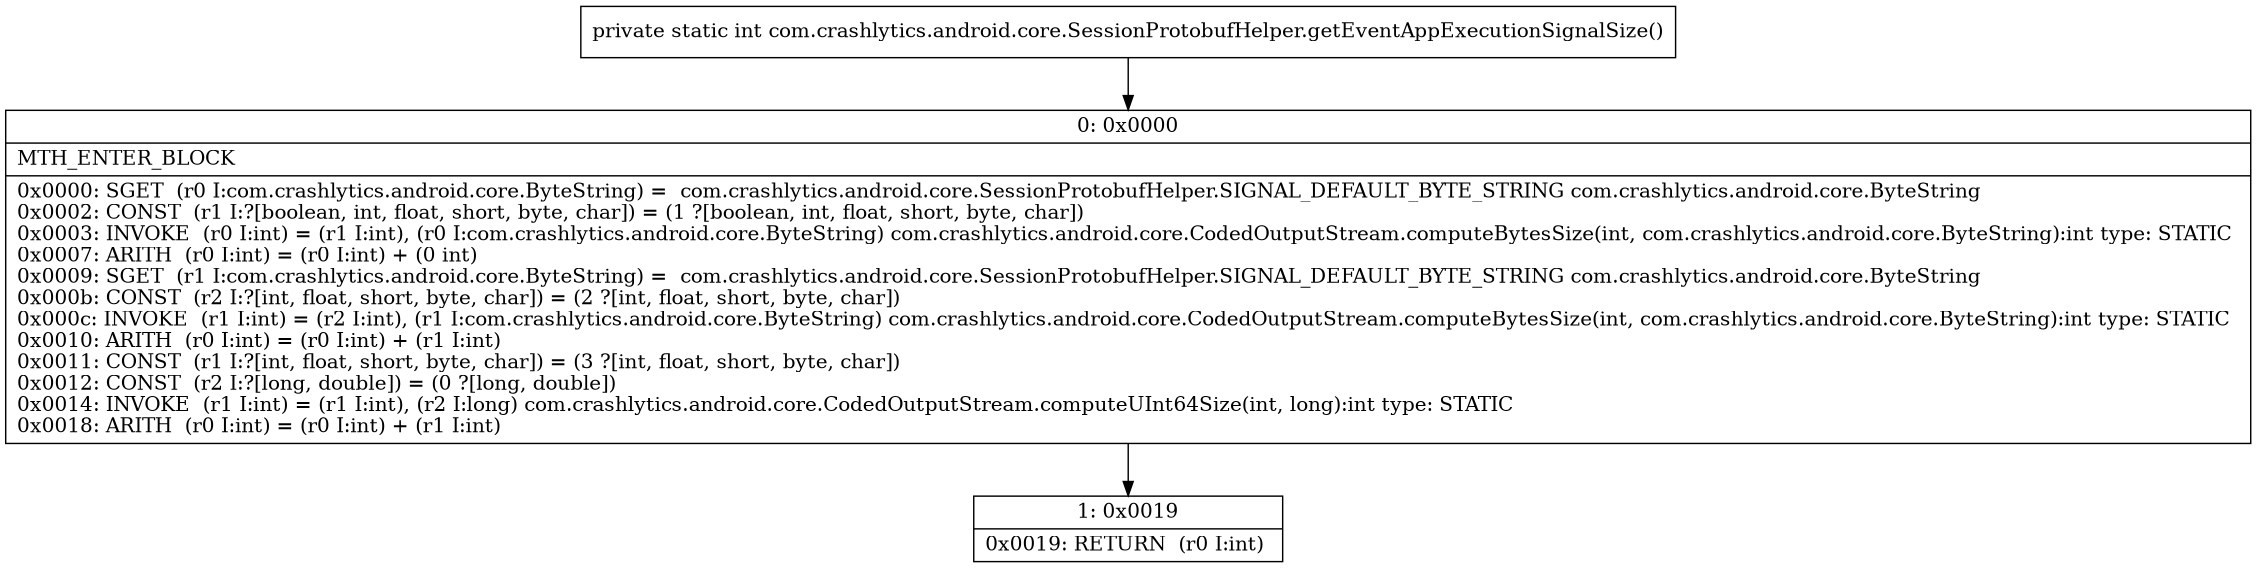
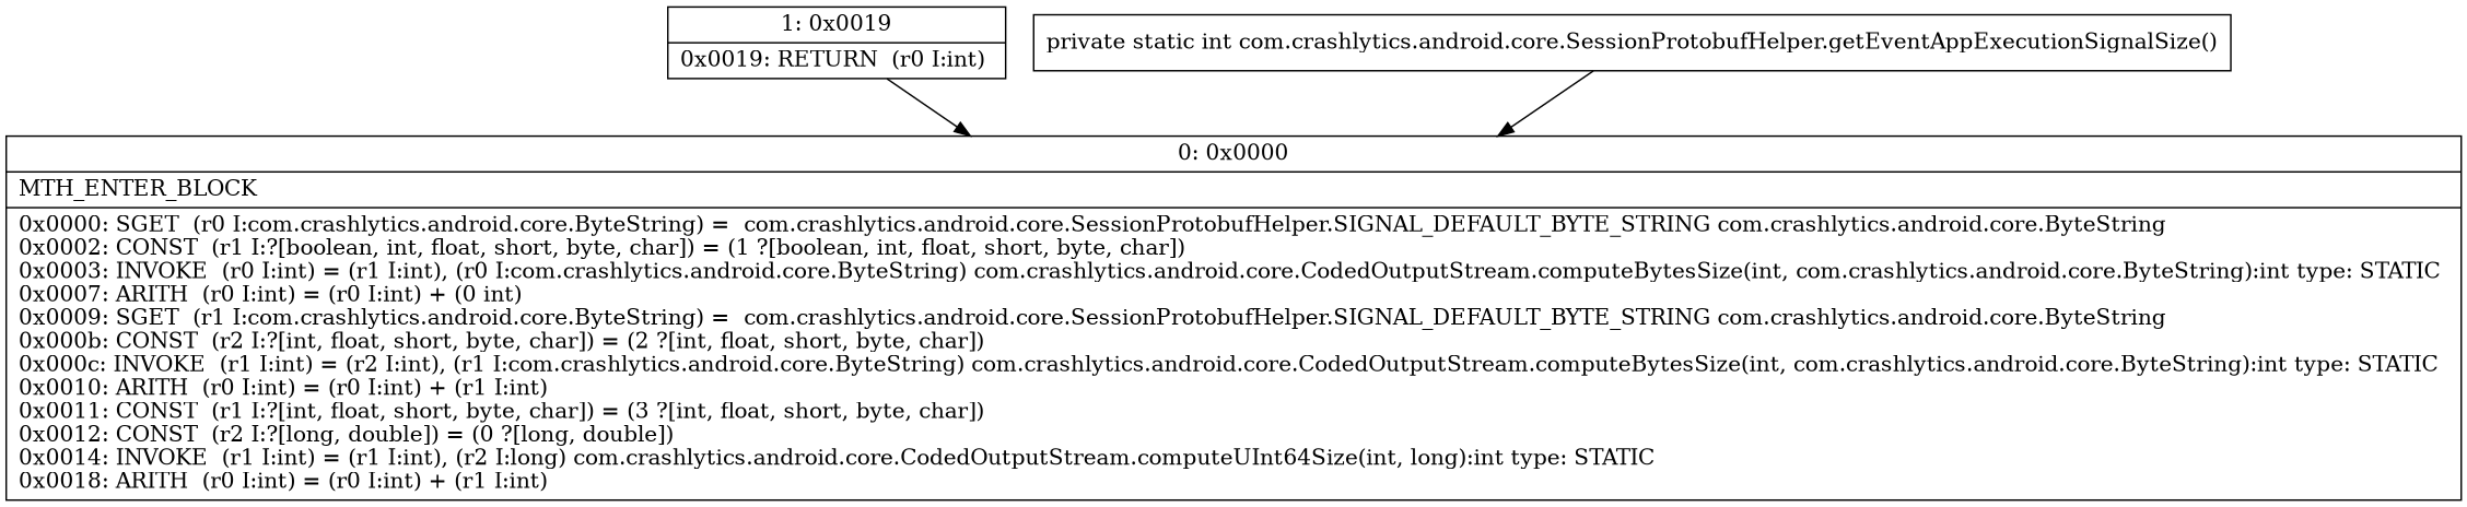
  digraph {
    node [shape=record]
    n1 [label="{0\:\ 0x0000|MTH_ENTER_BLOCK\l|0x0000: SGET  (r0 I:com.crashlytics.android.core.ByteString) =  com.crashlytics.android.core.SessionProtobufHelper.SIGNAL_DEFAULT_BYTE_STRING com.crashlytics.android.core.ByteString \l0x0002: CONST  (r1 I:?[boolean, int, float, short, byte, char]) = (1 ?[boolean, int, float, short, byte, char]) \l0x0003: INVOKE  (r0 I:int) = (r1 I:int), (r0 I:com.crashlytics.android.core.ByteString) com.crashlytics.android.core.CodedOutputStream.computeBytesSize(int, com.crashlytics.android.core.ByteString):int type: STATIC \l0x0007: ARITH  (r0 I:int) = (r0 I:int) + (0 int) \l0x0009: SGET  (r1 I:com.crashlytics.android.core.ByteString) =  com.crashlytics.android.core.SessionProtobufHelper.SIGNAL_DEFAULT_BYTE_STRING com.crashlytics.android.core.ByteString \l0x000b: CONST  (r2 I:?[int, float, short, byte, char]) = (2 ?[int, float, short, byte, char]) \l0x000c: INVOKE  (r1 I:int) = (r2 I:int), (r1 I:com.crashlytics.android.core.ByteString) com.crashlytics.android.core.CodedOutputStream.computeBytesSize(int, com.crashlytics.android.core.ByteString):int type: STATIC \l0x0010: ARITH  (r0 I:int) = (r0 I:int) + (r1 I:int) \l0x0011: CONST  (r1 I:?[int, float, short, byte, char]) = (3 ?[int, float, short, byte, char]) \l0x0012: CONST  (r2 I:?[long, double]) = (0 ?[long, double]) \l0x0014: INVOKE  (r1 I:int) = (r1 I:int), (r2 I:long) com.crashlytics.android.core.CodedOutputStream.computeUInt64Size(int, long):int type: STATIC \l0x0018: ARITH  (r0 I:int) = (r0 I:int) + (r1 I:int) \l}"]
    n2 [label="{1\:\ 0x0019|0x0019: RETURN  (r0 I:int) \l}"]
    n3 [label="{private static int com.crashlytics.android.core.SessionProtobufHelper.getEventAppExecutionSignalSize() }"]
-   n1 -> n2
+   n2 -> n1
    n3 -> n1
  }
